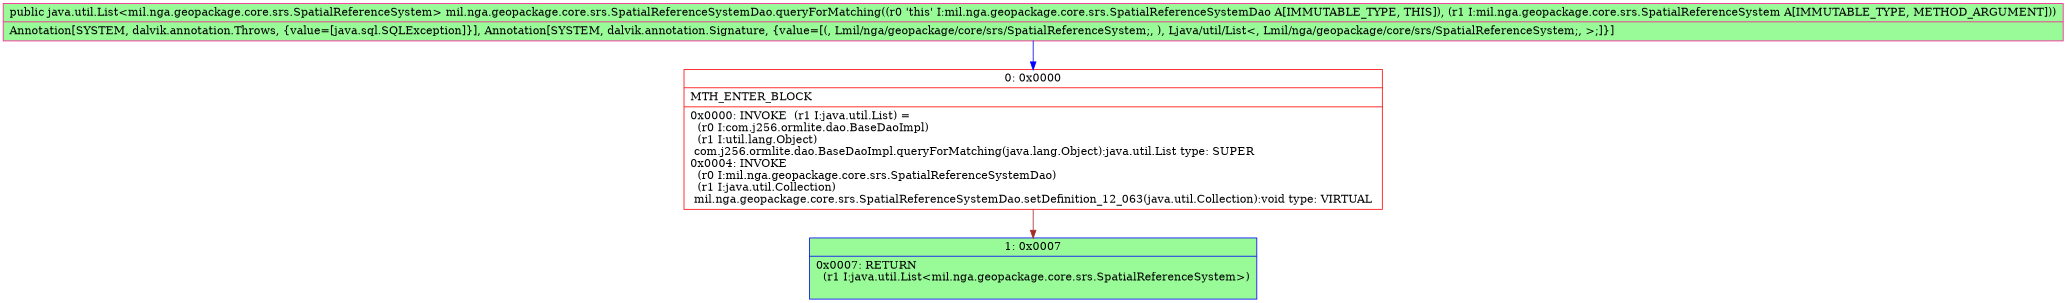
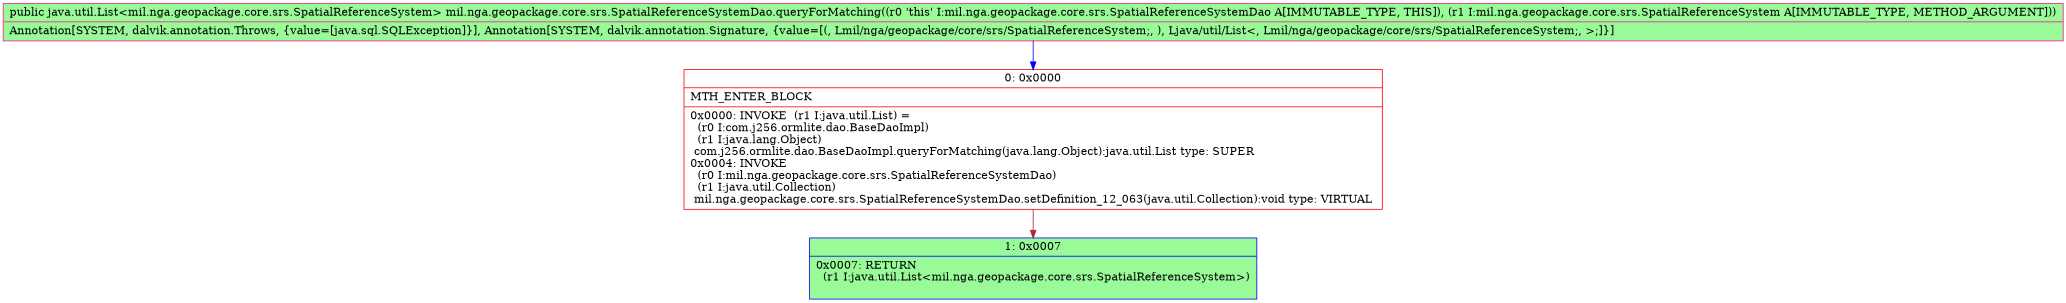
  digraph {
    node [shape=record style=filled fillcolor=palegreen]
-   n1 [label="{0\:\ 0x0000|MTH_ENTER_BLOCK\l|0x0000: INVOKE  (r1 I:java.util.List) = \l  (r0 I:com.j256.ormlite.dao.BaseDaoImpl)\l  (r1 I:util.lang.Object)\l com.j256.ormlite.dao.BaseDaoImpl.queryForMatching(java.lang.Object):java.util.List type: SUPER \l0x0004: INVOKE  \l  (r0 I:mil.nga.geopackage.core.srs.SpatialReferenceSystemDao)\l  (r1 I:java.util.Collection)\l mil.nga.geopackage.core.srs.SpatialReferenceSystemDao.setDefinition_12_063(java.util.Collection):void type: VIRTUAL \l}" fillcolor=white color=red]
+   n1 [label="{0\:\ 0x0000|MTH_ENTER_BLOCK\l|0x0000: INVOKE  (r1 I:java.util.List) = \l  (r0 I:com.j256.ormlite.dao.BaseDaoImpl)\l  (r1 I:java.lang.Object)\l com.j256.ormlite.dao.BaseDaoImpl.queryForMatching(java.lang.Object):java.util.List type: SUPER \l0x0004: INVOKE  \l  (r0 I:mil.nga.geopackage.core.srs.SpatialReferenceSystemDao)\l  (r1 I:java.util.Collection)\l mil.nga.geopackage.core.srs.SpatialReferenceSystemDao.setDefinition_12_063(java.util.Collection):void type: VIRTUAL \l}" fillcolor=white color=red]
    n2 [label="{1\:\ 0x0007|0x0007: RETURN  \l  (r1 I:java.util.List\<mil.nga.geopackage.core.srs.SpatialReferenceSystem\>)\l \l}" color=blue]
    n3 [label="{public java.util.List\<mil.nga.geopackage.core.srs.SpatialReferenceSystem\> mil.nga.geopackage.core.srs.SpatialReferenceSystemDao.queryForMatching((r0 'this' I:mil.nga.geopackage.core.srs.SpatialReferenceSystemDao A[IMMUTABLE_TYPE, THIS]), (r1 I:mil.nga.geopackage.core.srs.SpatialReferenceSystem A[IMMUTABLE_TYPE, METHOD_ARGUMENT]))  | Annotation[SYSTEM, dalvik.annotation.Throws, \{value=[java.sql.SQLException]\}], Annotation[SYSTEM, dalvik.annotation.Signature, \{value=[(, Lmil\/nga\/geopackage\/core\/srs\/SpatialReferenceSystem;, ), Ljava\/util\/List\<, Lmil\/nga\/geopackage\/core\/srs\/SpatialReferenceSystem;, \>;]\}]\l}" color=deeppink]
    n1 -> n2 [color=brown]
    n3 -> n1 [color=blue]
  }
